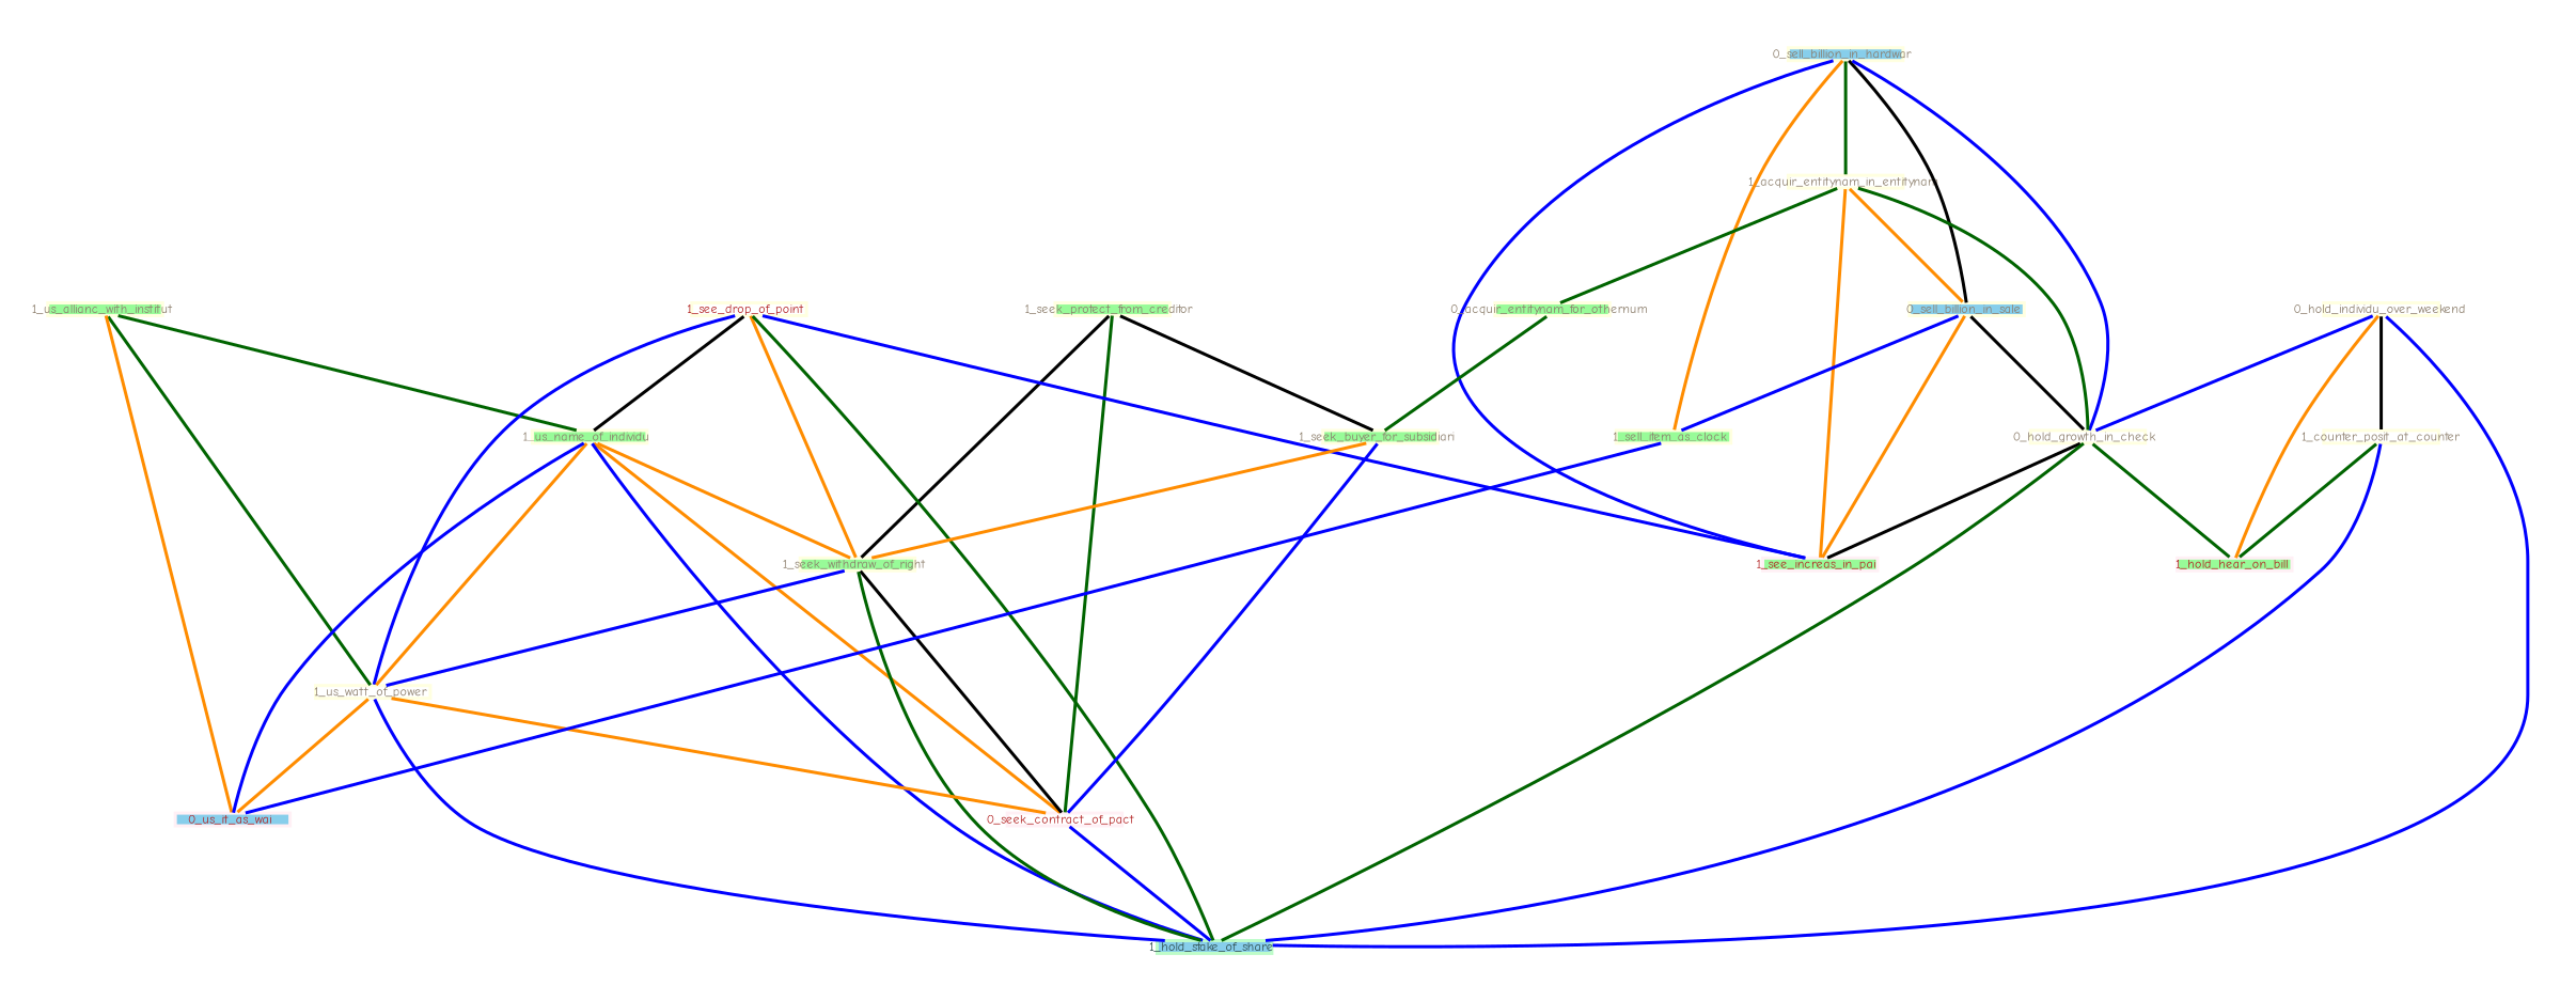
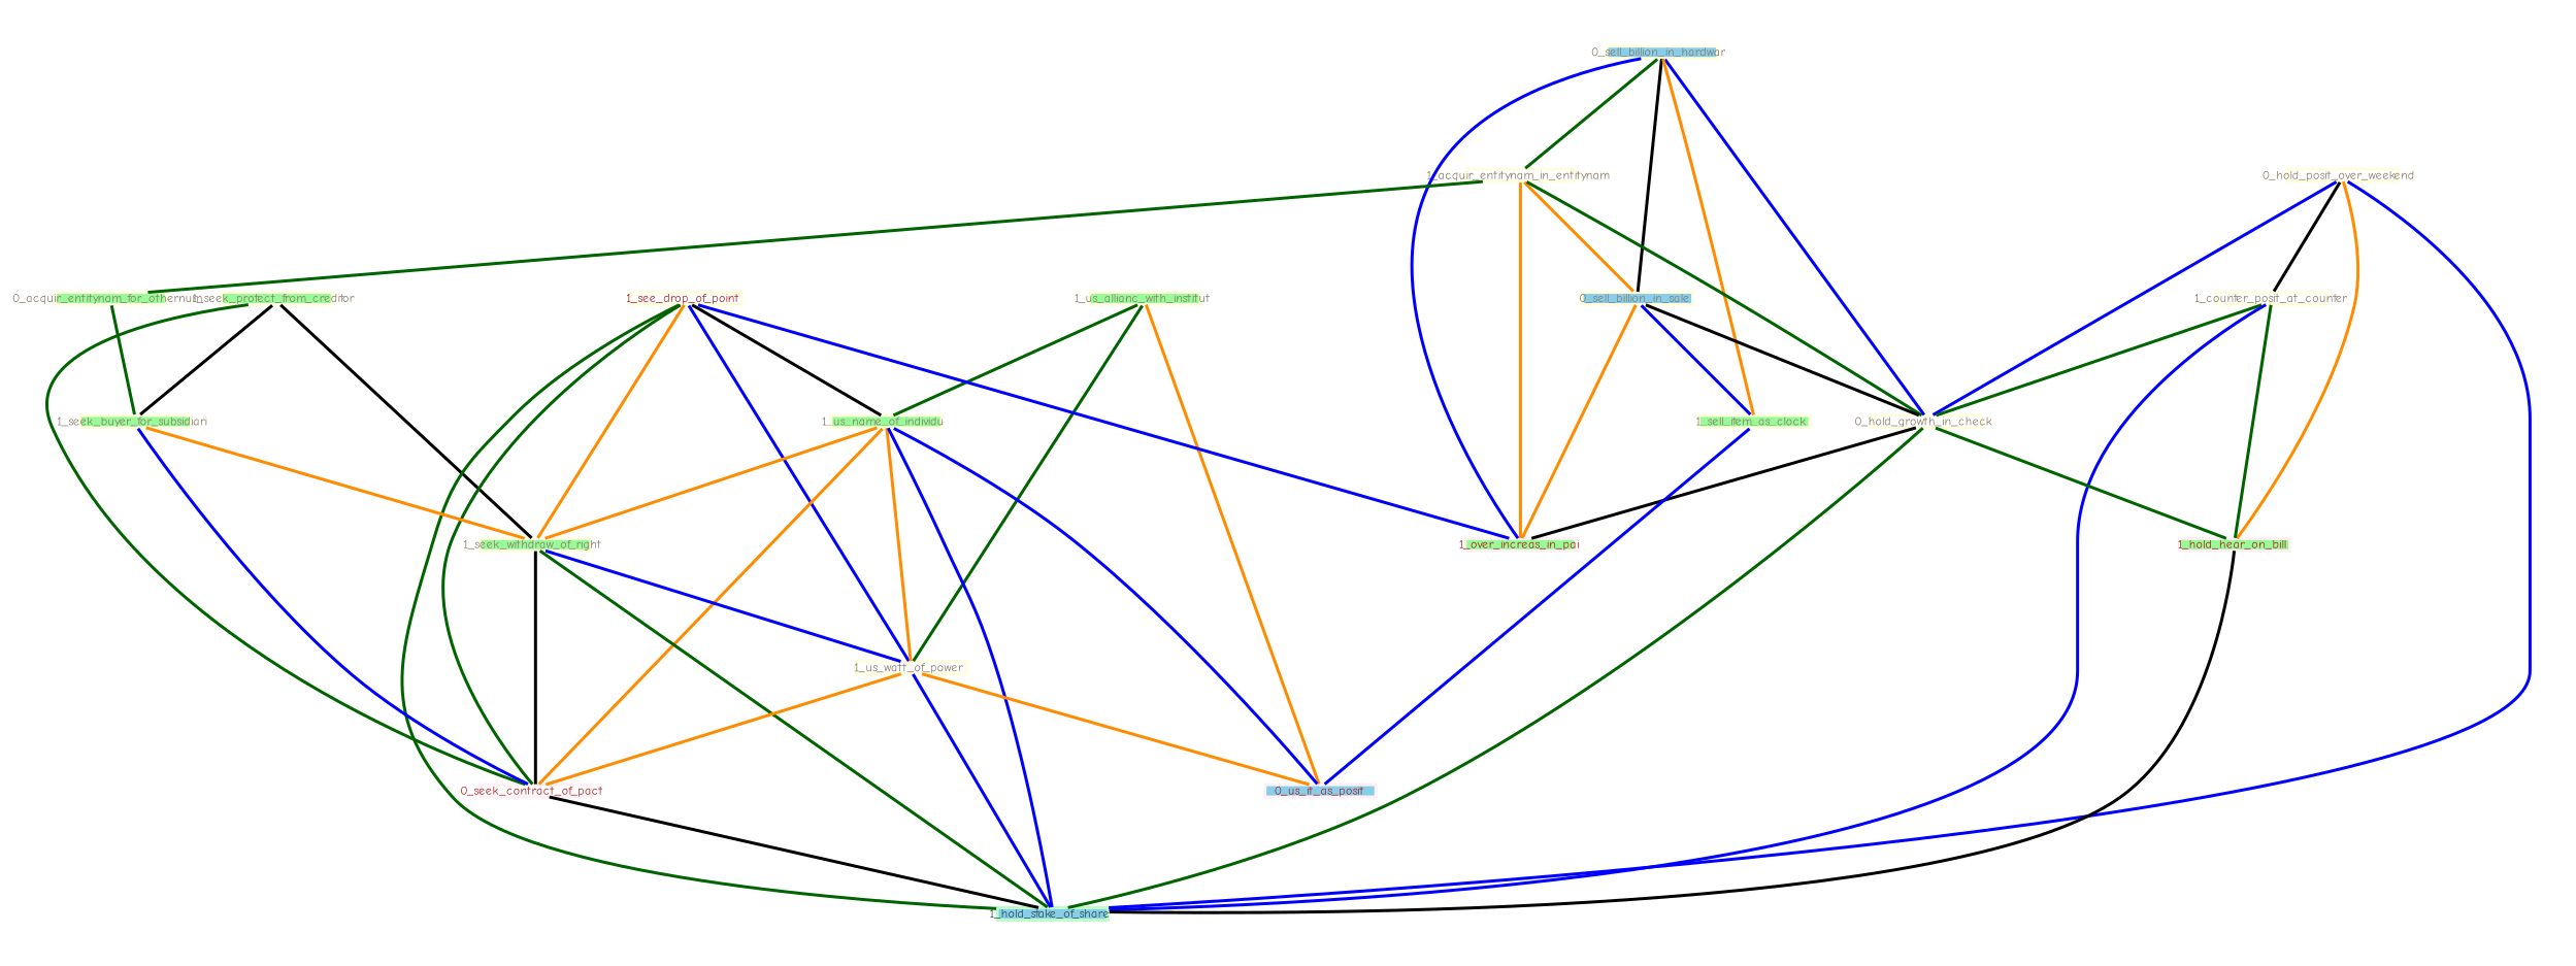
  graph {
    fontname="Comic Neue"
    node [color="#ffffe0" fillcolor=palegreen fixedsize=true fontcolor="#8b7d6b" fontname="Comic Neue" fontsize=4 shape=polygon style=filled]
    edge [color=darkgreen fontname="Comic Neue" w=1]
    "1_us_allianc_with_institut " [height=.06 width=.5]
    "0_sell_billion_in_hardwar " [fillcolor=skyblue height=.06 width=.5]
    "1_seek_protect_from_creditor " [height=.06 width=.5]
    "1_see_drop_of_point " [fillcolor=white fontcolor="#b22222" height=.06 width=.5]
    "1_acquir_entitynam_in_entitynam " [fillcolor=white height=.06 width=.5]
    "1_us_name_of_individu " [height=.06 width=.5]
    "0_sell_billion_in_sale " [fillcolor=skyblue height=.06 width=.5]
    "0_acquir_entitynam_for_othernum " [height=.06 width=.5]
    "1_seek_buyer_for_subsidiari " [height=.06 width=.5]
-   "0_hold_posit_over_weekend " [fillcolor=white height=.06 width=.5 label="0_hold_individu_over_weekend"]
+   "0_hold_posit_over_weekend " [fillcolor=white height=.06 width=.5]
    n11 [fillcolor=white height=.06 label="1_counter_posit_at_counter" width=.5]
    "1_seek_withdraw_of_right " [height=.06 width=.5]
    "0_hold_growth_in_check " [fillcolor=white height=.06 width=.5]
    "1_us_watt_of_power " [fillcolor=white height=.06 width=.5]
    "1_sell_item_as_clock " [height=.06 width=.5]
    "0_seek_contract_of_pact " [color="#fff0f5" fillcolor=white fontcolor="#b22222" height=.06 width=.5]
-   "0_us_it_as_wai " [color="#fff0f5" fillcolor=skyblue fontcolor="#b22222" height=.06 width=.5]
-   "1_see_increas_in_pai " [color="#fff0f5" fontcolor="#b22222" height=.06 width=.5]
+   "0_us_it_as_wai " [color="#fff0f5" fillcolor=skyblue fontcolor="#b22222" height=.06 width=.5 label="0_us_it_as_posit"]
+   "1_see_increas_in_pai " [color="#fff0f5" fontcolor="#b22222" height=.06 width=.5 label="1_over_increas_in_pai"]
    "1_hold_hear_on_bill " [color="#fff0f5" fontcolor="#b22222" height=.06 width=.5]
    "1_hold_stake_of_share " [color="#BDFCC9" fillcolor=skyblue fontcolor="#2f4f4f" height=.06 width=.5]
    subgraph sub_1 {
      "1_us_allianc_with_institut "
      "0_sell_billion_in_hardwar "
      "1_seek_protect_from_creditor "
      "1_see_drop_of_point "
      "1_acquir_entitynam_in_entitynam "
      "1_us_name_of_individu "
      "0_sell_billion_in_sale "
      "0_acquir_entitynam_for_othernum "
      "1_seek_buyer_for_subsidiari "
      "0_hold_posit_over_weekend "
      n11
      "1_seek_withdraw_of_right "
      "0_hold_growth_in_check "
      "1_us_watt_of_power "
      "1_sell_item_as_clock "
    }
    subgraph sub_2 {
      "0_seek_contract_of_pact "
      "0_us_it_as_wai "
      "1_see_increas_in_pai "
      "1_hold_hear_on_bill "
    }
    "1_us_allianc_with_institut " -- "1_us_name_of_individu "
    "1_us_allianc_with_institut " -- "1_us_watt_of_power "
    "1_us_allianc_with_institut " -- "0_us_it_as_wai " [color=darkorange]
    "0_sell_billion_in_hardwar " -- "1_acquir_entitynam_in_entitynam "
    "0_sell_billion_in_hardwar " -- "0_sell_billion_in_sale " [color=black w=3]
    "0_sell_billion_in_hardwar " -- "0_hold_growth_in_check " [color=blue]
    "0_sell_billion_in_hardwar " -- "1_sell_item_as_clock " [color=darkorange]
    "0_sell_billion_in_hardwar " -- "1_see_increas_in_pai " [color=blue]
    "1_seek_protect_from_creditor " -- "1_seek_buyer_for_subsidiari " [color=black]
    "1_seek_protect_from_creditor " -- "1_seek_withdraw_of_right " [color=black]
    "1_seek_protect_from_creditor " -- "0_seek_contract_of_pact "
    "1_see_drop_of_point " -- "1_us_name_of_individu " [color=black]
    "1_see_drop_of_point " -- "1_seek_withdraw_of_right " [color=darkorange]
    "1_see_drop_of_point " -- "1_us_watt_of_power " [color=blue]
+   "1_see_drop_of_point " -- "0_seek_contract_of_pact "
    "1_see_drop_of_point " -- "1_see_increas_in_pai " [color=blue]
    "1_see_drop_of_point " -- "1_hold_stake_of_share "
    "1_acquir_entitynam_in_entitynam " -- "0_sell_billion_in_sale " [color=darkorange]
    "1_acquir_entitynam_in_entitynam " -- "0_acquir_entitynam_for_othernum " [w=2]
    "1_acquir_entitynam_in_entitynam " -- "0_hold_growth_in_check "
    "1_acquir_entitynam_in_entitynam " -- "1_see_increas_in_pai " [color=darkorange]
    "1_us_name_of_individu " -- "1_seek_withdraw_of_right " [color=darkorange]
    "1_us_name_of_individu " -- "1_us_watt_of_power " [color=darkorange w=2]
    "1_us_name_of_individu " -- "0_seek_contract_of_pact " [color=darkorange]
    "1_us_name_of_individu " -- "0_us_it_as_wai " [color=blue]
    "1_us_name_of_individu " -- "1_hold_stake_of_share " [color=blue]
    "0_sell_billion_in_sale " -- "0_hold_growth_in_check " [color=black]
    "0_sell_billion_in_sale " -- "1_sell_item_as_clock " [color=blue]
    "0_sell_billion_in_sale " -- "1_see_increas_in_pai " [color=darkorange]
    "0_acquir_entitynam_for_othernum " -- "1_seek_buyer_for_subsidiari "
    "1_seek_buyer_for_subsidiari " -- "1_seek_withdraw_of_right " [color=darkorange]
    "1_seek_buyer_for_subsidiari " -- "0_seek_contract_of_pact " [color=blue]
    "0_hold_posit_over_weekend " -- n11 [color=black w=2]
    "0_hold_posit_over_weekend " -- "0_hold_growth_in_check " [color=blue]
    "0_hold_posit_over_weekend " -- "1_hold_hear_on_bill " [color=darkorange]
    "0_hold_posit_over_weekend " -- "1_hold_stake_of_share " [color=blue]
+   n11 -- "0_hold_growth_in_check "
    n11 -- "1_hold_hear_on_bill "
    n11 -- "1_hold_stake_of_share " [color=blue]
    "1_seek_withdraw_of_right " -- "1_us_watt_of_power " [color=blue]
    "1_seek_withdraw_of_right " -- "0_seek_contract_of_pact " [color=black w=2]
    "1_seek_withdraw_of_right " -- "1_hold_stake_of_share "
    "0_hold_growth_in_check " -- "1_see_increas_in_pai " [color=black]
    "0_hold_growth_in_check " -- "1_hold_hear_on_bill "
    "0_hold_growth_in_check " -- "1_hold_stake_of_share "
    "1_us_watt_of_power " -- "0_seek_contract_of_pact " [color=darkorange]
    "1_us_watt_of_power " -- "0_us_it_as_wai " [color=darkorange]
    "1_us_watt_of_power " -- "1_hold_stake_of_share " [color=blue]
    "1_sell_item_as_clock " -- "0_us_it_as_wai " [color=blue]
-   "0_seek_contract_of_pact " -- "1_hold_stake_of_share " [color=blue]
+   "0_seek_contract_of_pact " -- "1_hold_stake_of_share " [color=black]
+   "1_hold_hear_on_bill " -- "1_hold_stake_of_share " [color=black]
  }
